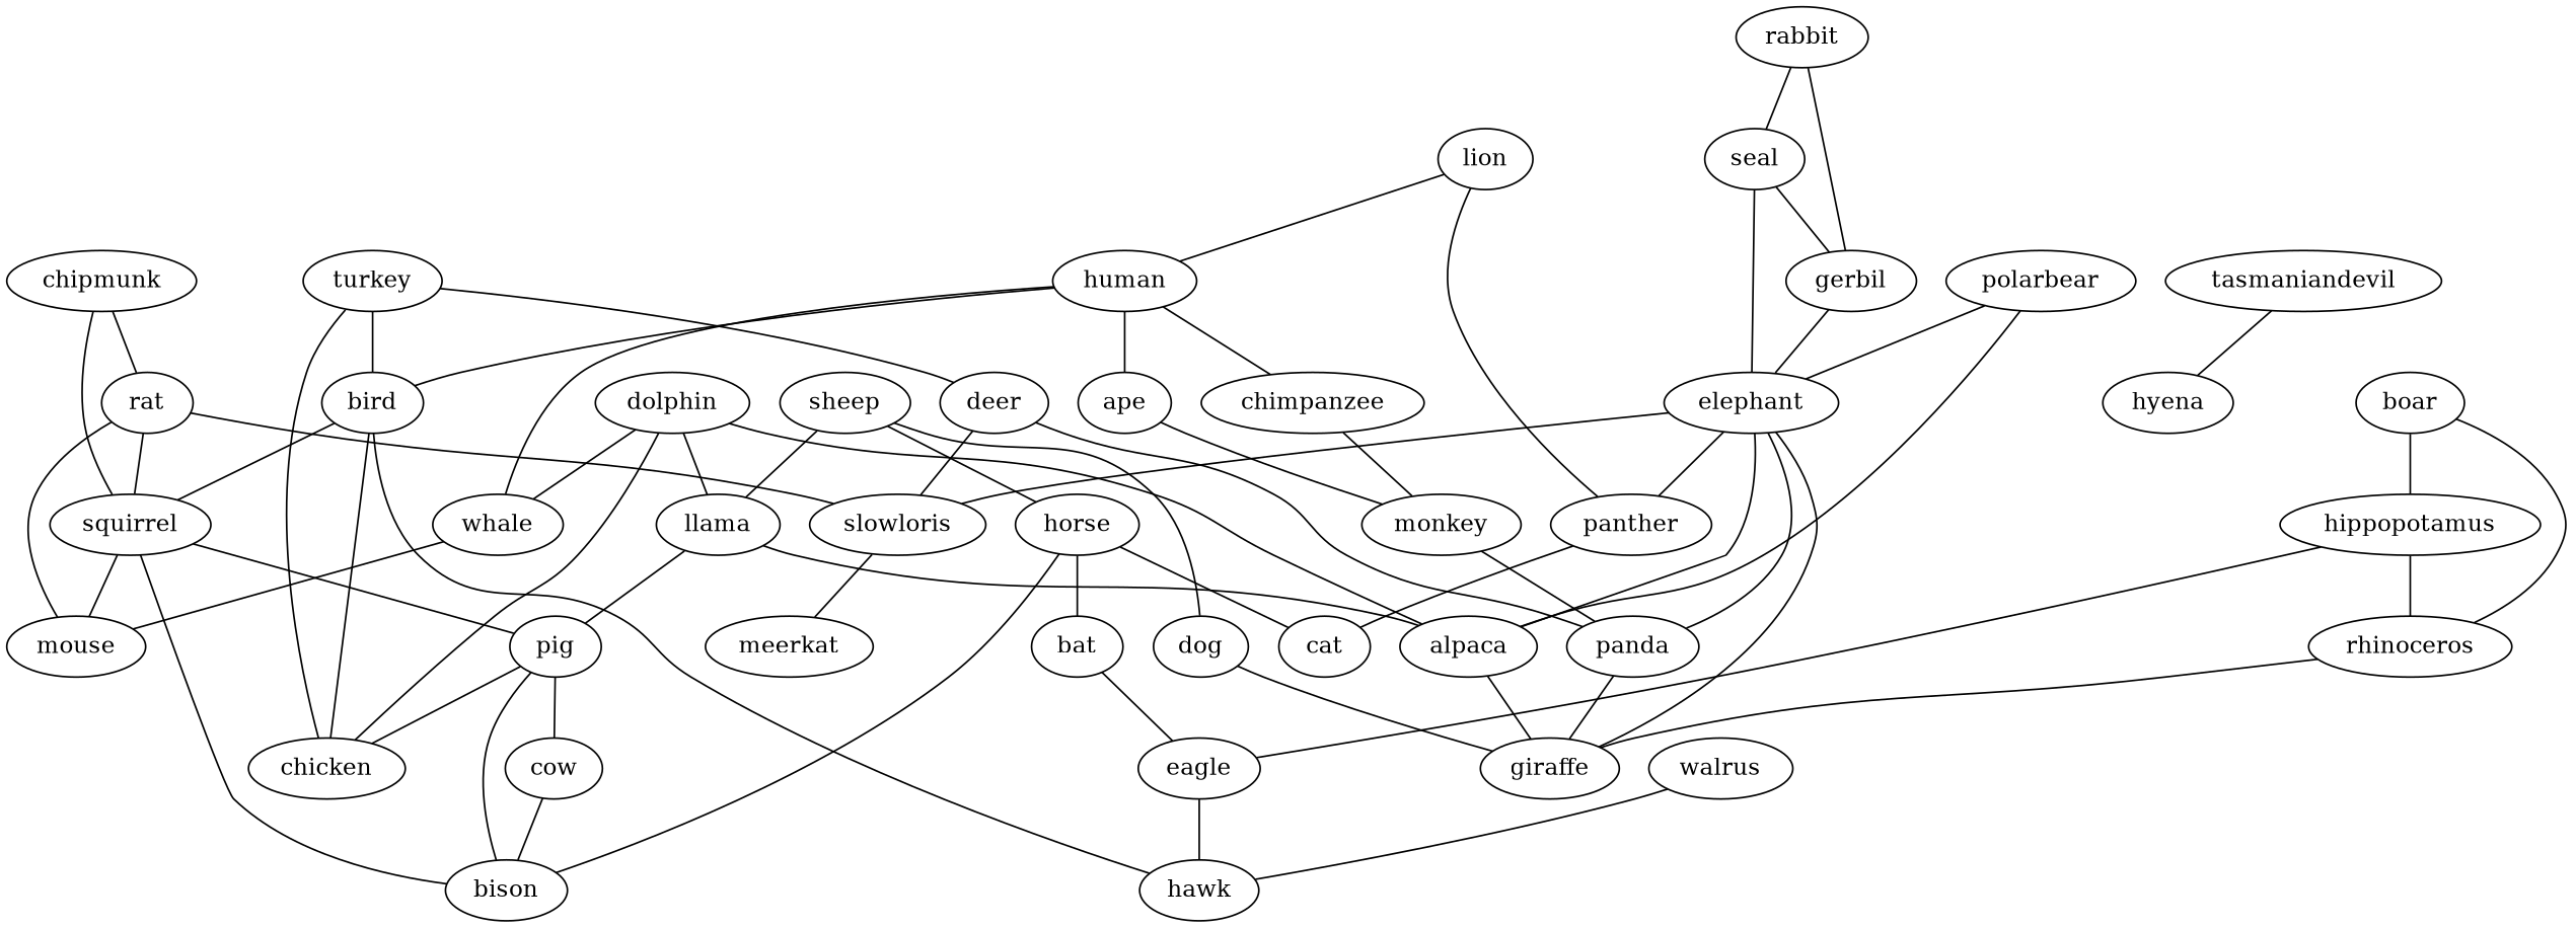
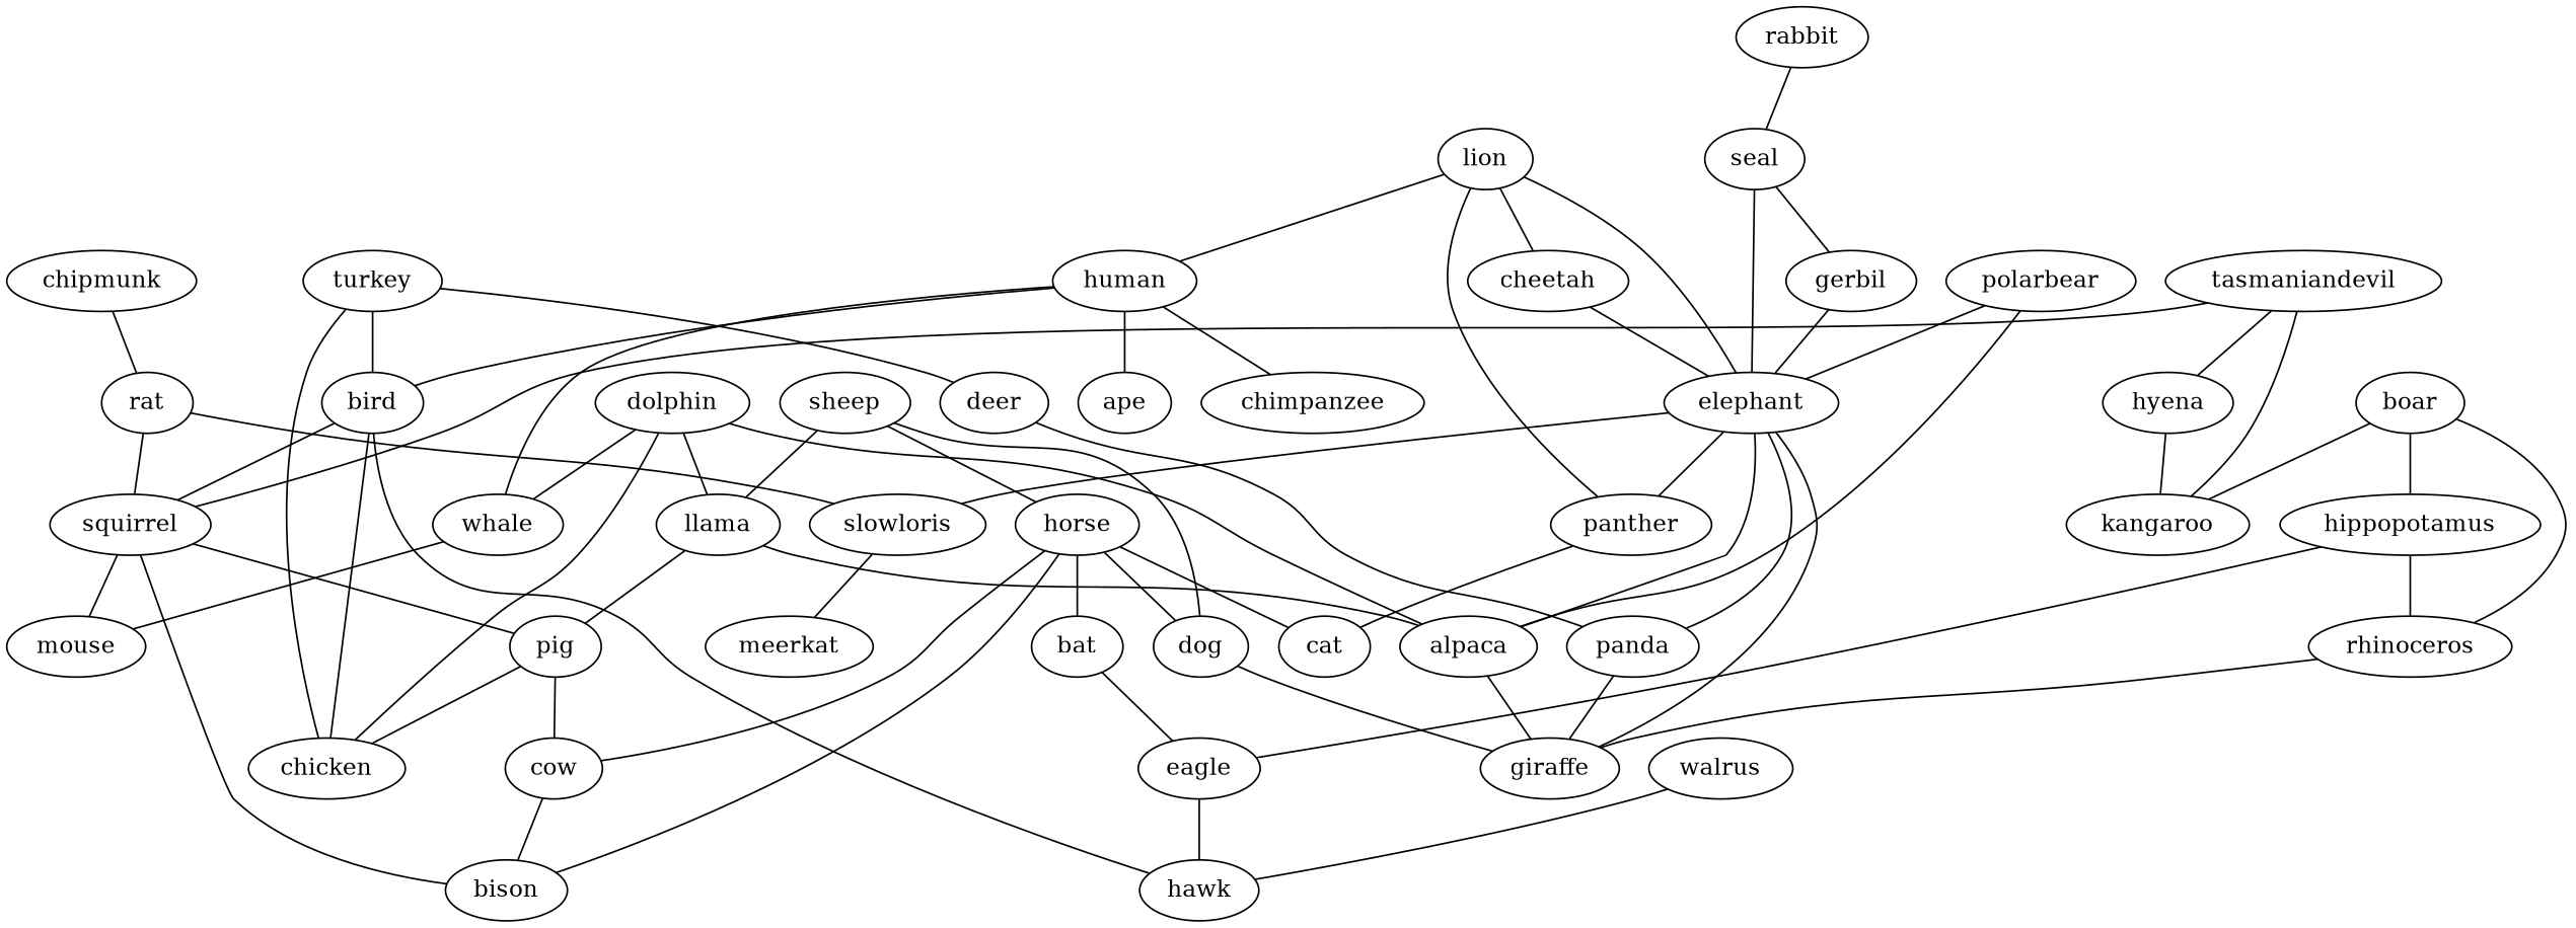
  strict graph {
    edge [weight=1]
    rabbit
    seal
    gerbil
    elephant
    turkey
    deer
    bird
    chicken
    slowloris
    panda
    squirrel
    hawk
    dolphin
    llama
    alpaca
    whale
    lion
+   cheetah
    human
    panther
    pig
    giraffe
    mouse
    meerkat
    ape
    chimpanzee
    cat
    horse
    cow
    dog
    bison
    bat
    boar
    hippopotamus
    rhinoceros
-   monkey
+   kangaroo
    eagle
    tasmaniandevil
    hyena
    chipmunk
    rat
    polarbear
    sheep
    walrus
    rabbit -- seal
-   rabbit -- gerbil
    seal -- gerbil
    seal -- elephant
    gerbil -- elephant
    elephant -- slowloris
    elephant -- panda
    elephant -- alpaca
    elephant -- panther
    elephant -- giraffe
    turkey -- deer
    turkey -- bird
    turkey -- chicken
-   deer -- slowloris
    deer -- panda
    bird -- chicken
    bird -- squirrel
    bird -- hawk
    slowloris -- meerkat
    panda -- giraffe
    squirrel -- pig
    squirrel -- mouse
    squirrel -- bison
    dolphin -- chicken
    dolphin -- llama
    dolphin -- alpaca
    dolphin -- whale
    llama -- alpaca
    llama -- pig
    alpaca -- giraffe
    whale -- mouse
+   lion -- elephant
+   lion -- cheetah
    lion -- human
    lion -- panther
+   cheetah -- elephant
    human -- bird
    human -- whale
    human -- ape
    human -- chimpanzee
    panther -- cat
    pig -- chicken
    pig -- cow
-   pig -- bison
-   ape -- monkey
-   chimpanzee -- monkey
    horse -- cat
+   horse -- cow
+   horse -- dog
    horse -- bison
    horse -- bat
    cow -- bison
    dog -- giraffe
    bat -- eagle
    boar -- hippopotamus
    boar -- rhinoceros
+   boar -- kangaroo
    hippopotamus -- rhinoceros
    hippopotamus -- eagle
    rhinoceros -- giraffe
-   monkey -- panda
    eagle -- hawk
+   tasmaniandevil -- kangaroo
    tasmaniandevil -- hyena
-   chipmunk -- squirrel
+   hyena -- kangaroo
+   tasmaniandevil -- squirrel
    chipmunk -- rat
    rat -- slowloris
    rat -- squirrel
-   rat -- mouse
    polarbear -- elephant
    polarbear -- alpaca
    sheep -- llama
    sheep -- horse
    sheep -- dog
    walrus -- hawk
  }
